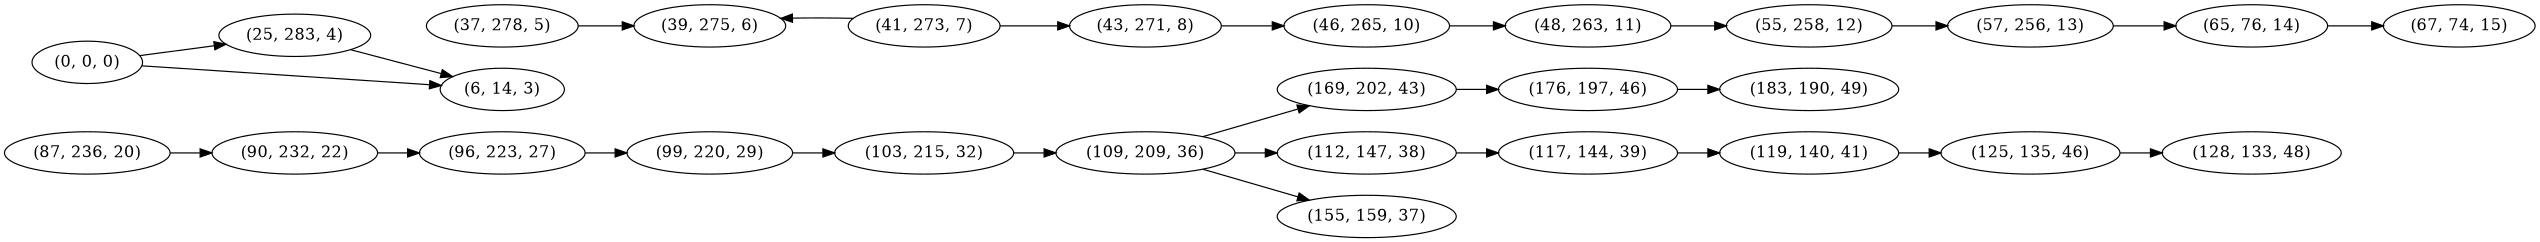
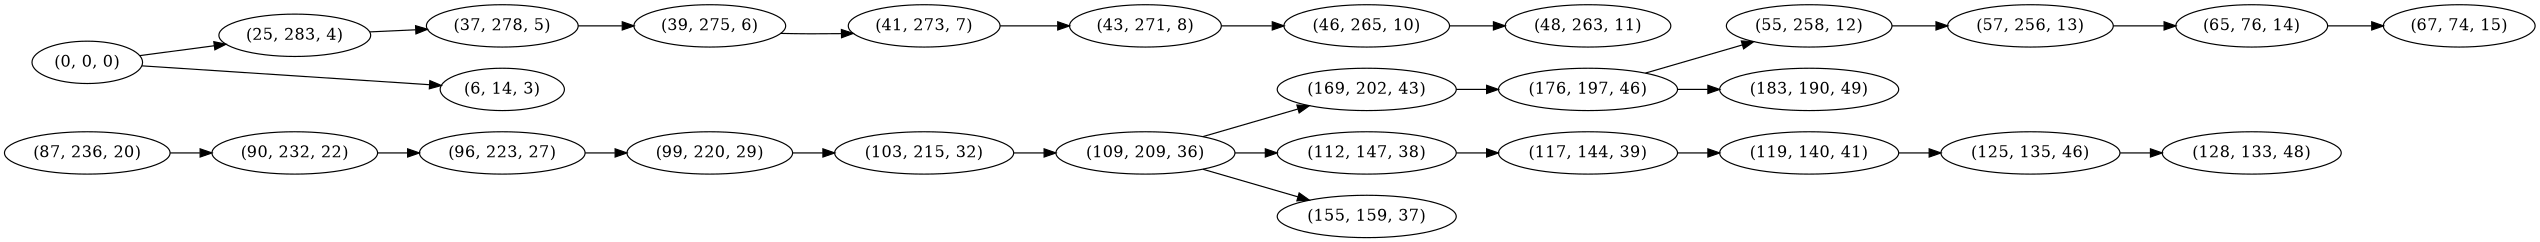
  digraph {
    rankdir=LR
    "(0, 0, 0)"
    "(6, 14, 3)"
    "(25, 283, 4)"
    "(37, 278, 5)"
    "(39, 275, 6)"
    "(41, 273, 7)"
    "(43, 271, 8)"
    "(46, 265, 10)"
    "(48, 263, 11)"
    "(55, 258, 12)"
    "(57, 256, 13)"
    "(65, 76, 14)"
    "(67, 74, 15)"
    "(87, 236, 20)"
    "(90, 232, 22)"
    "(96, 223, 27)"
    "(99, 220, 29)"
    "(103, 215, 32)"
    "(109, 209, 36)"
    "(112, 147, 38)"
    "(155, 159, 37)"
    "(169, 202, 43)"
    "(117, 144, 39)"
    "(176, 197, 46)"
    "(119, 140, 41)"
    "(125, 135, 46)"
    "(128, 133, 48)"
    "(183, 190, 49)"
    "(0, 0, 0)" -> "(6, 14, 3)"
    "(0, 0, 0)" -> "(25, 283, 4)"
-   "(25, 283, 4)" -> "(6, 14, 3)"
+   "(25, 283, 4)" -> "(37, 278, 5)"
    "(37, 278, 5)" -> "(39, 275, 6)"
-   "(41, 273, 7)" -> "(39, 275, 6)"
+   "(39, 275, 6)" -> "(41, 273, 7)"
    "(41, 273, 7)" -> "(43, 271, 8)"
    "(43, 271, 8)" -> "(46, 265, 10)"
    "(46, 265, 10)" -> "(48, 263, 11)"
-   "(48, 263, 11)" -> "(55, 258, 12)"
+   "(176, 197, 46)" -> "(55, 258, 12)"
    "(55, 258, 12)" -> "(57, 256, 13)"
    "(57, 256, 13)" -> "(65, 76, 14)"
    "(65, 76, 14)" -> "(67, 74, 15)"
    "(87, 236, 20)" -> "(90, 232, 22)"
    "(90, 232, 22)" -> "(96, 223, 27)"
    "(96, 223, 27)" -> "(99, 220, 29)"
    "(99, 220, 29)" -> "(103, 215, 32)"
    "(103, 215, 32)" -> "(109, 209, 36)"
    "(109, 209, 36)" -> "(112, 147, 38)"
    "(109, 209, 36)" -> "(155, 159, 37)"
    "(109, 209, 36)" -> "(169, 202, 43)"
    "(112, 147, 38)" -> "(117, 144, 39)"
    "(169, 202, 43)" -> "(176, 197, 46)"
    "(117, 144, 39)" -> "(119, 140, 41)"
    "(176, 197, 46)" -> "(183, 190, 49)"
    "(119, 140, 41)" -> "(125, 135, 46)"
    "(125, 135, 46)" -> "(128, 133, 48)"
  }
